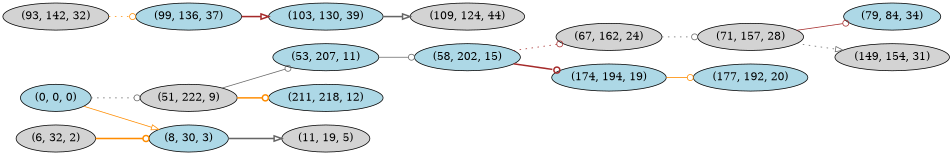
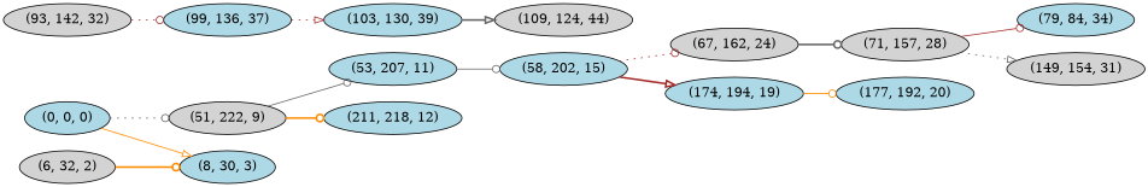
  digraph {
    rankdir=LR
    node [fillcolor=lightblue style=filled]
    edge [arrowhead=odot color=gray40 style=bold]
    "(51, 222, 9)" [fillcolor=lightgrey]
    "(0, 0, 0)"
    "(8, 30, 3)"
    "(6, 32, 2)" [fillcolor=lightgrey]
    "(53, 207, 11)"
    "(211, 218, 12)"
-   "(11, 19, 5)" [fillcolor=lightgrey]
    "(58, 202, 15)"
    "(67, 162, 24)" [fillcolor=lightgrey]
    "(174, 194, 19)"
    "(71, 157, 28)" [fillcolor=lightgrey]
    "(177, 192, 20)"
    "(79, 84, 34)"
    "(149, 154, 31)" [fillcolor=lightgrey]
    "(93, 142, 32)" [fillcolor=lightgrey]
    "(99, 136, 37)"
    "(103, 130, 39)"
    "(109, 124, 44)" [fillcolor=lightgrey]
    "(51, 222, 9)" -> "(53, 207, 11)" [style=solid]
    "(51, 222, 9)" -> "(211, 218, 12)" [color=darkorange]
    "(0, 0, 0)" -> "(51, 222, 9)" [style=dotted]
    "(0, 0, 0)" -> "(8, 30, 3)" [arrowhead=onormal color=darkorange style=solid]
-   "(8, 30, 3)" -> "(11, 19, 5)" [arrowhead=onormal]
    "(6, 32, 2)" -> "(8, 30, 3)" [color=darkorange]
    "(53, 207, 11)" -> "(58, 202, 15)" [style=solid]
    "(58, 202, 15)" -> "(67, 162, 24)" [color=brown style=dotted]
-   "(58, 202, 15)" -> "(174, 194, 19)" [color=brown]
-   "(67, 162, 24)" -> "(71, 157, 28)" [style=dotted]
+   "(58, 202, 15)" -> "(174, 194, 19)" [arrowhead=onormal color=brown]
+   "(67, 162, 24)" -> "(71, 157, 28)"
    "(174, 194, 19)" -> "(177, 192, 20)" [color=darkorange style=solid]
    "(71, 157, 28)" -> "(79, 84, 34)" [color=brown style=solid]
    "(71, 157, 28)" -> "(149, 154, 31)" [arrowhead=onormal style=dotted]
-   "(93, 142, 32)" -> "(99, 136, 37)" [color=darkorange style=dotted]
-   "(99, 136, 37)" -> "(103, 130, 39)" [arrowhead=onormal color=brown]
+   "(93, 142, 32)" -> "(99, 136, 37)" [color=brown style=dotted]
+   "(99, 136, 37)" -> "(103, 130, 39)" [arrowhead=onormal color=brown style=dotted]
    "(103, 130, 39)" -> "(109, 124, 44)" [arrowhead=onormal]
  }
